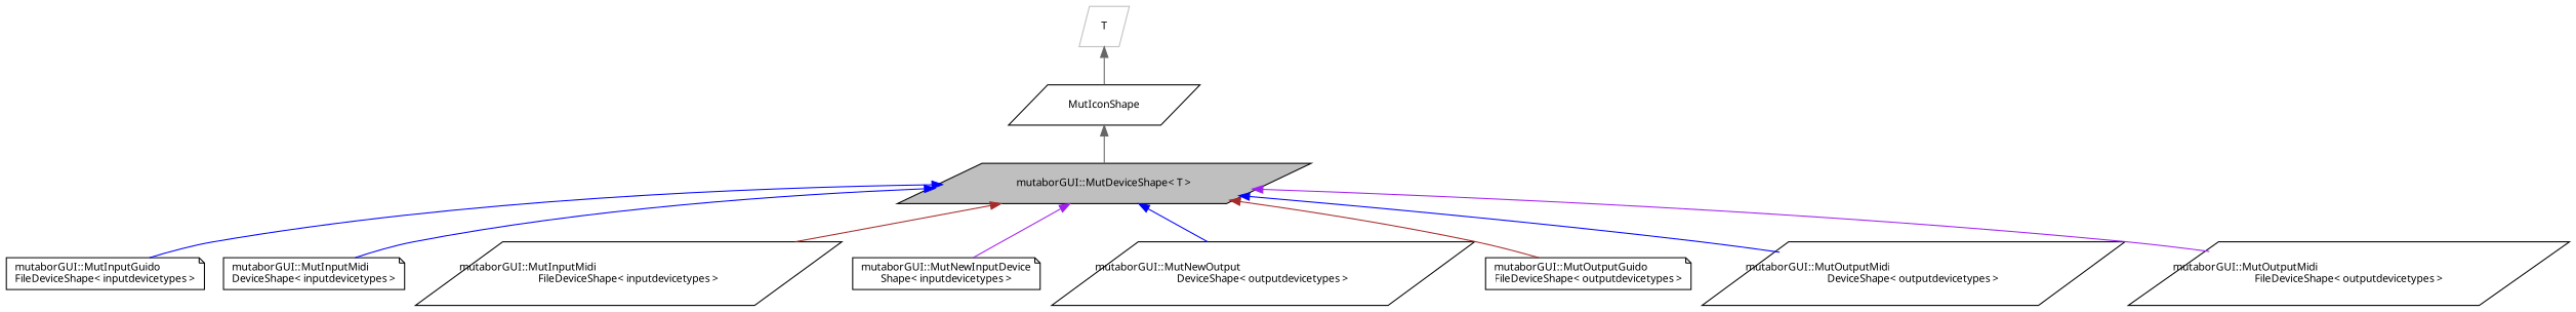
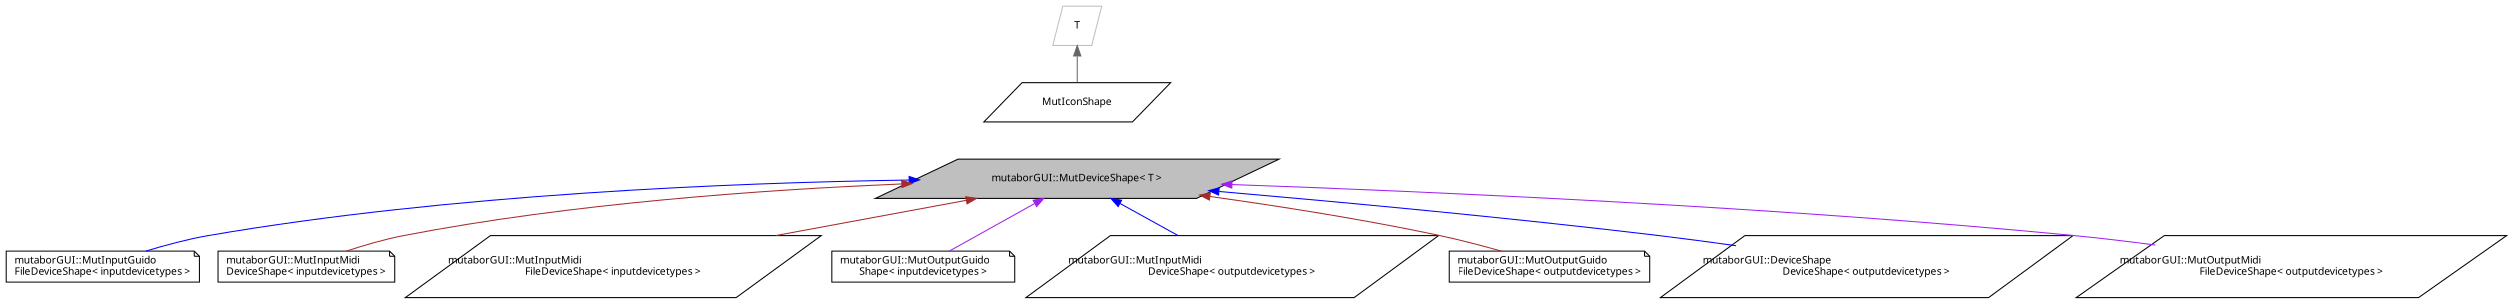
  digraph {
    rankdir=TB
    node [color=black fillcolor=white fontname=Sans fontsize=10 shape=parallelogram style=filled]
    edge [color=blue dir=back fontname=Sans fontsize=10 labelfontname=Sans labelfontsize=10 style=solid]
    n1 [fillcolor=grey75 fontcolor=black height=0.2 label="mutaborGUI::MutDeviceShape\< T \>" width=0.4]
    n2 [height=0.2 label="mutaborGUI::MutInputGuido\lFileDeviceShape\< inputdevicetypes \>" shape=note width=0.4]
    n3 [height=0.2 label="mutaborGUI::MutInputMidi\lDeviceShape\< inputdevicetypes \>" shape=note width=0.4]
    n4 [height=0.2 label="mutaborGUI::MutInputMidi\lFileDeviceShape\< inputdevicetypes \>" width=0.4]
-   n5 [height=0.2 label="mutaborGUI::MutNewInputDevice\lShape\< inputdevicetypes \>" shape=note width=0.4]
-   n6 [height=0.2 label="mutaborGUI::MutNewOutput\lDeviceShape\< outputdevicetypes \>" width=0.4]
+   n5 [height=0.2 label="mutaborGUI::MutOutputGuido\lShape\< inputdevicetypes \>" shape=note width=0.4]
+   n6 [height=0.2 label="mutaborGUI::MutInputMidi\lDeviceShape\< outputdevicetypes \>" width=0.4]
    n7 [height=0.2 label="mutaborGUI::MutOutputGuido\lFileDeviceShape\< outputdevicetypes \>" shape=note width=0.4]
-   n8 [height=0.2 label="mutaborGUI::MutOutputMidi\lDeviceShape\< outputdevicetypes \>" width=0.4]
+   n8 [height=0.2 label="mutaborGUI::DeviceShape\lDeviceShape\< outputdevicetypes \>" width=0.4]
    n9 [height=0.2 label="mutaborGUI::MutOutputMidi\lFileDeviceShape\< outputdevicetypes \>" width=0.4]
    n10 [height=0.2 label=MutIconShape width=0.4]
    n11 [color=grey75 height=0.2 label=T width=0.4]
    n1 -> n2
-   n1 -> n3
+   n1 -> n3 [color=brown]
    n1 -> n4 [color=brown]
    n1 -> n5 [color=purple]
    n1 -> n6
    n1 -> n7 [color=brown]
    n1 -> n8
    n1 -> n9 [color=purple]
-   n10 -> n1 [color=gray40]
    n11 -> n10 [color=gray40]
  }
